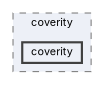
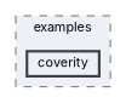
  digraph {
    compound=true
    fontname=Inter
    n1 [color=grey25 fillcolor="#edf0f7" fontname=Inter fontsize=10 height=0.2 label=coverity shape=box style="filled,bold" width=0.4]
    subgraph cluster_1 {
      bgcolor="#edf0f7"
      fontsize=10
-     label=coverity
+     label=examples
      pencolor=grey50
      style="filled,dashed"
      n1
    }
  }
